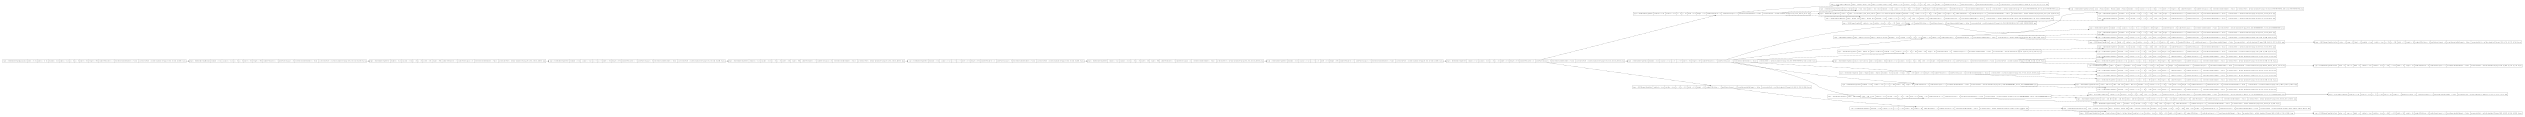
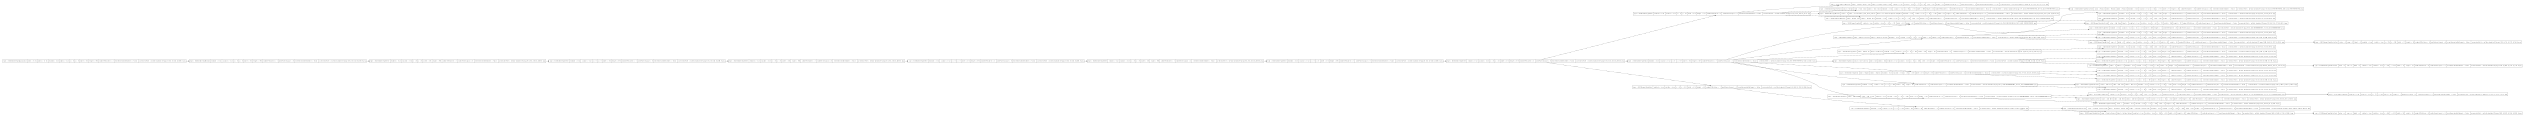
  digraph {
    fontname="Roboto Mono"
    rankdir=LR
    node [fontname="Roboto Mono" shape=record]
    edge [fontname="Roboto Mono"]
    n1 [label="{type = XCUIElementTypeApplication\l|name = To Do\l|label = To Do\l|enabled = true\l|label = true\l|x = 0\l|y = 0\l|width = 414\l|height = 896\l|numberOfChildren = 2\l|eventGeneratedOnElement = false \l|screenshotPath = msToDo-duedate/S7/pngs/0.0_0.0_1242.0_2688.0.png\l}"]
    n2 [label="{type = XCUIElementTypeWindow\l|enabled = true\l|visible = true\l|x = 0\l|y = 0\l|width = 414\l|height = 896\l|numberOfChildren = 1\l|numInParentLayout = 0\l|eventGeneratedOnElement = false \l|screenshotPath = msToDo-duedate/S7/pngs/0.0_0.0_1242.0_2688.0.png\l}"]
    n3 [label="{type = XCUIElementTypeOther\l|enabled = true\l|visible = true\l|x = 0\l|y = 0\l|width = 414\l|height = 896\l|numberOfChildren = 1\l|numInParentLayout = 0\l|eventGeneratedOnElement = false \l|screenshotPath = msToDo-duedate/S7/pngs/0.0_0.0_1242.0_2688.0.png\l}"]
    n4 [label="{type = XCUIElementTypeOther\l|enabled = true\l|visible = true\l|x = 0\l|y = 0\l|width = 414\l|height = 896\l|numberOfChildren = 1\l|numInParentLayout = 0\l|eventGeneratedOnElement = false \l|screenshotPath = msToDo-duedate/S7/pngs/0.0_0.0_1242.0_2688.0.png\l}"]
    n5 [label="{type = XCUIElementTypeOther\l|enabled = true\l|visible = true\l|x = 0\l|y = 0\l|width = 414\l|height = 896\l|numberOfChildren = 1\l|numInParentLayout = 0\l|eventGeneratedOnElement = false \l|screenshotPath = msToDo-duedate/S7/pngs/0.0_0.0_1242.0_2688.0.png\l}"]
    n6 [label="{type = XCUIElementTypeOther\l|enabled = true\l|visible = true\l|x = 0\l|y = 0\l|width = 414\l|height = 896\l|numberOfChildren = 3\l|numInParentLayout = 0\l|eventGeneratedOnElement = false \l|screenshotPath = msToDo-duedate/S7/pngs/0.0_0.0_1242.0_2688.0.png\l}"]
    n7 [label="{type = XCUIElementTypeOther\l|enabled = true\l|visible = true\l|x = 0\l|y = 0\l|width = 414\l|height = 896\l|numberOfChildren = 1\l|numInParentLayout = 2\l|eventGeneratedOnElement = false \l|screenshotPath = msToDo-duedate/S7/pngs/0.0_0.0_1242.0_2688.0.png\l}"]
    n8 [label="{type = XCUIElementTypeOther\l|enabled = true\l|visible = true\l|x = 0\l|y = 0\l|width = 414\l|height = 896\l|numberOfChildren = 1\l|numInParentLayout = 0\l|eventGeneratedOnElement = false \l|screenshotPath = msToDo-duedate/S7/pngs/0.0_0.0_1242.0_2688.0.png\l}"]
    n9 [label="{type = XCUIElementTypeOther\l|enabled = true\l|visible = true\l|x = 0\l|y = 44\l|width = 414\l|height = 818\l|numberOfChildren = 3\l|numInParentLayout = 0\l|eventGeneratedOnElement = false \l|screenshotPath = msToDo-duedate/S7/pngs/0.0_132.0_1242.0_2586.0.png\l}"]
    n10 [label="{type = XCUIElementTypeOther\l|enabled = true\l|visible = true\l|x = 0\l|y = 44\l|width = 414\l|height = 113\l|numberOfChildren = 4\l|numInParentLayout = 0\l|eventGeneratedOnElement = false \l|screenshotPath = msToDo-duedate/S7/pngs/0.0_132.0_1242.0_471.0.png\l}"]
    n11 [label="{type = XCUIElementTypeTable\l|enabled = true\l|visible = true\l|x = 0\l|y = 157\l|width = 414\l|height = 657\l|numberOfChildren = 7\l|numInParentLayout = 1\l|eventGeneratedOnElement = false \l|screenshotPath = msToDo-duedate/S7/pngs/0.0_470.99999999999994_1242.0_2442.0.png\l}"]
    n12 [label="{type = XCUIElementTypeOther\l|enabled = true\l|visible = true\l|x = 0\l|y = 814\l|width = 414\l|height = 48\l|numberOfChildren = 1\l|numInParentLayout = 2\l|eventGeneratedOnElement = false \l|screenshotPath = msToDo-duedate/S7/pngs/0.0_2442.0_1242.0_2586.0.png\l}"]
    n13 [label="{type = XCUIElementTypeButton\l|name = Dismiss detail view\l|label = Dismiss detail view\l|enabled = true\l|visible = true\l|x = 10\l|y = 46\l|width = 348\l|height = 45\l|numberOfChildren = 1\l|numInParentLayout = 0\l|eventGeneratedOnElement = true \l|screenshotPath = msToDo-duedate/S7/pngs/30.0_138.0_1074.0_273.0.png\l}"]
    n14 [label="{type = XCUIElementTypeTextView\l|value = Mytask\l|name = Task title\l|label = Task title\l|enabled = true\l|visible = true\l|x = 59\l|y = 115\l|width = 300\l|height = 26\l|numberOfChildren = 1\l|numInParentLayout = 1\l|eventGeneratedOnElement = false \l|screenshotPath = msToDo-duedate/S7/pngs/177.0_344.99999999999994_1077.0_422.99999999999994.png\l}"]
    n15 [label="{type = XCUIElementTypeButton\l|value = 0\l|name = screenreader_task_check_button\l|label = Un-selected Mytask Complete\l|enabled = true\l|visible = true\l|x = 10\l|y = 106\l|width = 44\l|height = 44\l|numberOfChildren = 0\l|numInParentLayout = 2\l|eventGeneratedOnElement = false \l|screenshotPath = msToDo-duedate/S7/pngs/30.0_318.0_162.0_450.0.png\l}"]
    n16 [label="{type = XCUIElementTypeButton\l|name = Normal task\l|label = Normal task\l|enabled = true\l|visible = true\l|x = 375\l|y = 115\l|width = 24\l|height = 24\l|numberOfChildren = 1\l|numInParentLayout = 3\l|eventGeneratedOnElement = false \l|screenshotPath = msToDo-duedate/S7/pngs/1125.0_344.99999999999994_1197.0_416.99999999999994.png\l}"]
    n17 [label="{type = XCUIElementTypeCell\l|enabled = true\l|visible = true\l|x = 0\l|y = 157\l|width = 414\l|height = 61\l|numberOfChildren = 4\l|numInParentLayout = 0\l|eventGeneratedOnElement = false \l|screenshotPath = msToDo-duedate/S7/pngs/0.0_470.99999999999994_1242.0_653.9999999999999.png\l}"]
    n18 [label="{type = XCUIElementTypeCell\l|name = Added to My Day\l|label = Added to My Day\l|enabled = true\l|visible = true\l|x = 0\l|y = 218\l|width = 414\l|height = 58\l|numberOfChildren = 5\l|numInParentLayout = 1\l|eventGeneratedOnElement = false \l|screenshotPath = msToDo-duedate/S7/pngs/0.0_654.0_1242.0_828.0.png\l}"]
    n19 [label="{type = XCUIElementTypeCell\l|name = Remind me\l|label = Remind me\l|enabled = true\l|visible = true\l|x = 0\l|y = 276\l|width = 414\l|height = 58\l|numberOfChildren = 3\l|numInParentLayout = 2\l|eventGeneratedOnElement = false \l|screenshotPath = msToDo-duedate/S7/pngs/0.0_828.0_1242.0_1002.0.png\l}"]
    n20 [label="{type = XCUIElementTypeCell\l|value = Due Tomorrow\l|name = Due\l|label = Due\l|enabled = true\l|visible = true\l|x = 0\l|y = 334\l|width = 414\l|height = 58\l|numberOfChildren = 4\l|numInParentLayout = 3\l|eventGeneratedOnElement = false \l|screenshotPath = msToDo-duedate/S7/pngs/0.0_1002.0_1242.0_1176.0.png\l}"]
    n21 [label="{type = XCUIElementTypeCell\l|name = Repeat\l|label = Repeat\l|enabled = true\l|visible = true\l|x = 0\l|y = 392\l|width = 414\l|height = 58\l|numberOfChildren = 4\l|numInParentLayout = 4\l|eventGeneratedOnElement = false \l|screenshotPath = msToDo-duedate/S7/pngs/0.0_1176.0_1242.0_1350.0.png\l}"]
    n22 [label="{type = XCUIElementTypeCell\l|enabled = true\l|visible = true\l|x = 0\l|y = 450\l|width = 414\l|height = 56\l|numberOfChildren = 2\l|numInParentLayout = 5\l|eventGeneratedOnElement = false \l|screenshotPath = msToDo-duedate/S7/pngs/0.0_1350.0000000000002_1242.0_1518.0000000000002.png\l}"]
    n23 [label="{type = XCUIElementTypeCell\l|name = Add a note\l|label = Add a note\l|enabled = true\l|visible = true\l|x = 0\l|y = 506\l|width = 414\l|height = 135\l|numberOfChildren = 3\l|numInParentLayout = 6\l|eventGeneratedOnElement = false \l|screenshotPath = msToDo-duedate/S7/pngs/0.0_1518.0000000000002_1242.0_1923.0000000000002.png\l}"]
    n24 [label="{type = XCUIElementTypeOther\l|enabled = true\l|visible = true\l|x = 0\l|y = 814\l|width = 414\l|height = 48\l|numberOfChildren = 2\l|numInParentLayout = 0\l|eventGeneratedOnElement = false \l|screenshotPath = msToDo-duedate/S7/pngs/0.0_2442.0_1242.0_2586.0.png\l}"]
    n25 [label="{type = XCUIElementTypeStaticText\l|value = Mytask\l|name = Mytask\l|label = Mytask\l|enabled = true\l|visible = true\l|x = 64\l|y = 115\l|width = 71\l|height = 26\l|numberOfChildren = 0\l|numInParentLayout = 0\l|eventGeneratedOnElement = false \l|screenshotPath = msToDo-duedate/S7/pngs/192.0_344.99999999999994_405.0_422.99999999999994.png\l}"]
    n26 [label="{type = XCUIElementTypeOther\l|enabled = true\l|visible = true\l|x = 15\l|y = 216\l|width = 360\l|height = 1\l|numberOfChildren = 0\l|numInParentLayout = 0\l|eventGeneratedOnElement = false \l|screenshotPath = msToDo-duedate/S7/pngs/45.0_648.0_1125.0_651.0.png\l}"]
    n27 [label="{type = XCUIElementTypeOther\l|enabled = true\l|visible = true\l|x = 16\l|y = 217\l|width = 382\l|height = 1\l|numberOfChildren = 0\l|numInParentLayout = 1\l|eventGeneratedOnElement = false \l|screenshotPath = msToDo-duedate/S7/pngs/48.0_651.0_1194.0_654.0.png\l}"]
+   n28 [label="{type = XCUIElementTypeTextField\l|value = Add Step\l|label = \l|enabled = true\l|visible = true\l|x = 64\l|y = 173\l|width = 326\l|height = 21\l|numberOfChildren = 0\l|numInParentLayout = 3\l|eventGeneratedOnElement = false \l|screenshotPath = msToDo-duedate/S7/pngs/192.0_519.0_1170.0_582.0.png\l}"]
    n29 [label="{type = XCUIElementTypeOther\l|enabled = true\l|visible = true\l|x = 15\l|y = 274\l|width = 360\l|height = 1\l|numberOfChildren = 0\l|numInParentLayout = 1\l|eventGeneratedOnElement = false \l|screenshotPath = msToDo-duedate/S7/pngs/45.0_822.0000000000001_1125.0_825.0000000000001.png\l}"]
    n30 [label="{type = XCUIElementTypeOther\l|enabled = true\l|visible = true\l|x = 16\l|y = 275\l|width = 382\l|height = 1\l|numberOfChildren = 0\l|numInParentLayout = 2\l|eventGeneratedOnElement = false \l|screenshotPath = msToDo-duedate/S7/pngs/48.0_825.0_1194.0_828.0.png\l}"]
    n31 [label="{type = XCUIElementTypeOther\l|enabled = true\l|visible = true\l|x = 64\l|y = 227\l|width = 296\l|height = 40\l|numberOfChildren = 1\l|numInParentLayout = 3\l|eventGeneratedOnElement = false \l|screenshotPath = msToDo-duedate/S7/pngs/192.0_681.0_1080.0_801.0.png\l}"]
    n32 [label="{type = XCUIElementTypeButton\l|name = S\l|label = S\l|enabled = true\l|visible = true\l|x = 360\l|y = 218\l|width = 49\l|height = 58\l|numberOfChildren = 1\l|numInParentLayout = 4\l|eventGeneratedOnElement = false \l|screenshotPath = msToDo-duedate/S7/pngs/1080.0_654.0_1227.0_828.0.png\l}"]
    n33 [label="{type = XCUIElementTypeOther\l|enabled = true\l|visible = true\l|x = 15\l|y = 332\l|width = 360\l|height = 1\l|numberOfChildren = 0\l|numInParentLayout = 1\l|eventGeneratedOnElement = false \l|screenshotPath = msToDo-duedate/S7/pngs/45.0_996.0_1125.0_999.0.png\l}"]
    n34 [label="{type = XCUIElementTypeOther\l|enabled = true\l|visible = true\l|x = 64\l|y = 285\l|width = 296\l|height = 40\l|numberOfChildren = 1\l|numInParentLayout = 2\l|eventGeneratedOnElement = false \l|screenshotPath = msToDo-duedate/S7/pngs/192.0_855.0_1080.0_975.0.png\l}"]
    n35 [label="{type = XCUIElementTypeOther\l|enabled = true\l|visible = true\l|x = 15\l|y = 390\l|width = 360\l|height = 1\l|numberOfChildren = 0\l|numInParentLayout = 1\l|eventGeneratedOnElement = false \l|screenshotPath = msToDo-duedate/S7/pngs/45.0_1170.0_1125.0_1173.0.png\l}"]
    n36 [label="{type = XCUIElementTypeOther\l|enabled = true\l|visible = true\l|x = 64\l|y = 343\l|width = 296\l|height = 40\l|numberOfChildren = 1\l|numInParentLayout = 2\l|eventGeneratedOnElement = false \l|screenshotPath = msToDo-duedate/S7/pngs/192.0_1029.0_1080.0_1149.0.png\l}"]
    n37 [label="{type = XCUIElementTypeButton\l|name = S\l|label = S\l|enabled = true\l|visible = true\l|x = 360\l|y = 334\l|width = 49\l|height = 58\l|numberOfChildren = 1\l|numInParentLayout = 3\l|eventGeneratedOnElement = false \l|screenshotPath = msToDo-duedate/S7/pngs/1080.0_1002.0_1227.0_1176.0.png\l}"]
    n38 [label="{type = XCUIElementTypeOther\l|enabled = true\l|visible = true\l|x = 15\l|y = 448\l|width = 360\l|height = 1\l|numberOfChildren = 0\l|numInParentLayout = 1\l|eventGeneratedOnElement = false \l|screenshotPath = msToDo-duedate/S7/pngs/45.0_1344.0_1125.0_1347.0.png\l}"]
    n39 [label="{type = XCUIElementTypeOther\l|enabled = true\l|visible = true\l|x = 16\l|y = 449\l|width = 382\l|height = 1\l|numberOfChildren = 0\l|numInParentLayout = 2\l|eventGeneratedOnElement = false \l|screenshotPath = msToDo-duedate/S7/pngs/48.0_1347.0_1194.0_1350.0.png\l}"]
    n40 [label="{type = XCUIElementTypeOther\l|enabled = true\l|visible = true\l|x = 64\l|y = 401\l|width = 296\l|height = 40\l|numberOfChildren = 1\l|numInParentLayout = 3\l|eventGeneratedOnElement = false \l|screenshotPath = msToDo-duedate/S7/pngs/192.0_1203.0_1080.0_1323.0.png\l}"]
    n41 [label="{type = XCUIElementTypeStaticText\l|value = Add File\l|name = Add File\l|label = Add File\l|enabled = true\l|visible = true\l|x = 64\l|y = 468\l|width = 350\l|height = 20\l|numberOfChildren = 0\l|numInParentLayout = 0\l|eventGeneratedOnElement = false \l|screenshotPath = msToDo-duedate/S7/pngs/192.0_1404.0_1242.0_1464.0.png\l}"]
    n42 [label="{type = XCUIElementTypeOther\l|enabled = true\l|visible = true\l|x = 16\l|y = 505\l|width = 382\l|height = 1\l|numberOfChildren = 0\l|numInParentLayout = 1\l|eventGeneratedOnElement = false \l|screenshotPath = msToDo-duedate/S7/pngs/48.0_1515.0_1194.0_1518.0.png\l}"]
    n43 [label="{type = XCUIElementTypeOther\l|enabled = true\l|visible = true\l|x = 0\l|y = 506\l|width = 414\l|height = 135\l|numberOfChildren = 1\l|numInParentLayout = 0\l|eventGeneratedOnElement = false \l|screenshotPath = msToDo-duedate/S7/pngs/0.0_1518.0000000000002_1242.0_1923.0000000000002.png\l}"]
    n44 [label="{type = XCUIElementTypeStaticText\l|value = Add Note\l|name = Add Note\l|label = Add Note\l|enabled = true\l|visible = true\l|x = 16\l|y = 522\l|width = 69\l|height = 24\l|numberOfChildren = 0\l|numInParentLayout = 1\l|eventGeneratedOnElement = false \l|screenshotPath = msToDo-duedate/S7/pngs/48.0_1566.0_255.0_1638.0.png\l}"]
    n45 [label="{type = XCUIElementTypeTextView\l|value =  \l|enabled = true\l|visible = true\l|x = 16\l|y = 522\l|width = 5\l|height = 24\l|numberOfChildren = 1\l|numInParentLayout = 2\l|eventGeneratedOnElement = false \l|screenshotPath = msToDo-duedate/S7/pngs/48.0_1566.0_63.0_1638.0.png\l}"]
    n46 [label="{type = XCUIElementTypeStaticText\l|value = Created a minute ago\l|name = Created a minute ago\l|label = Created a minute ago\l|enabled = true\l|visible = true\l|x = 60\l|y = 822\l|width = 294\l|height = 32\l|numberOfChildren = 0\l|numInParentLayout = 0\l|eventGeneratedOnElement = false \l|screenshotPath = msToDo-duedate/S7/pngs/180.0_2466.0_1062.0_2562.0.png\l}"]
    n47 [label="{type = XCUIElementTypeButton\l|name = Delete Mytask\l|label = Delete Mytask\l|enabled = true\l|visible = true\l|x = 354\l|y = 816\l|width = 44\l|height = 44\l|numberOfChildren = 1\l|numInParentLayout = 1\l|eventGeneratedOnElement = false \l|screenshotPath = msToDo-duedate/S7/pngs/1062.0_2448.0_1194.0_2580.0.png\l}"]
    n48 [label="{type = XCUIElementTypeStaticText\l|value = S\l|name = S\l|label = S\l|enabled = true\l|visible = true\l|x = 376\l|y = 238\l|width = 17\l|height = 18\l|numberOfChildren = 0\l|numInParentLayout = 0\l|eventGeneratedOnElement = false \l|screenshotPath = msToDo-duedate/S7/pngs/1128.0_714.0_1179.0_768.0.png\l}"]
    n49 [label="{type = XCUIElementTypeStaticText\l|value = S\l|name = S\l|label = S\l|enabled = true\l|visible = true\l|x = 376\l|y = 354\l|width = 17\l|height = 18\l|numberOfChildren = 0\l|numInParentLayout = 0\l|eventGeneratedOnElement = false \l|screenshotPath = msToDo-duedate/S7/pngs/1128.0_1062.0_1179.0_1116.0.png\l}"]
    n50 [label="{type = XCUIElementTypeOther\l|enabled = true\l|visible = true\l|x = 16\l|y = 640\l|width = 382\l|height = 1\l|numberOfChildren = 0\l|numInParentLayout = 0\l|eventGeneratedOnElement = false \l|screenshotPath = msToDo-duedate/S7/pngs/48.0_1920.0_1194.0_1923.0.png\l}"]
    n51 [label="{type = XCUIElementTypeStaticText\l|value = s\l|name = s\l|label = s\l|enabled = true\l|visible = true\l|x = 364\l|y = 825\l|width = 24\l|height = 26\l|numberOfChildren = 0\l|numInParentLayout = 0\l|eventGeneratedOnElement = false \l|screenshotPath = msToDo-duedate/S7/pngs/1092.0_2475.0_1164.0_2553.0.png\l}"]
    n1 -> n2
    n2 -> n3
    n3 -> n4
    n4 -> n5
    n5 -> n6
    n6 -> n7
    n7 -> n8
    n8 -> n9
    n9 -> n10
    n9 -> n11
    n9 -> n12
    n10 -> n13
    n10 -> n14
    n10 -> n15
    n10 -> n16
    n11 -> n17
    n11 -> n18
    n11 -> n19
    n11 -> n20
    n11 -> n21
    n11 -> n22
    n11 -> n23
    n12 -> n24
    n14 -> n25
    n17 -> n26
    n17 -> n27
+   n17 -> n28
    n18 -> n29
    n18 -> n30
    n18 -> n31
    n18 -> n32
    n19 -> n33
    n19 -> n34
    n20 -> n35
    n20 -> n36
    n20 -> n37
    n21 -> n38
    n21 -> n39
    n21 -> n40
    n22 -> n41
    n22 -> n42
    n23 -> n43
    n23 -> n44
    n23 -> n45
    n24 -> n46
    n24 -> n47
    n32 -> n48
    n37 -> n49
    n43 -> n50
    n47 -> n51
  }
